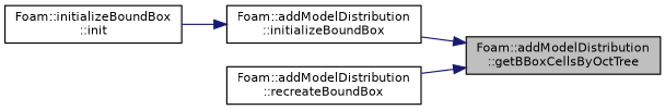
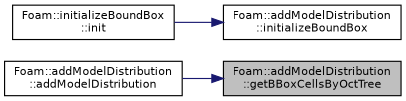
  digraph {
    rankdir=RL
    node [color=black fillcolor=white fontname=Helvetica fontsize=10 shape=record style=filled]
    edge [color=midnightblue dir=back fontname=Helvetica fontsize=10 labelfontname=Helvetica labelfontsize=10 style=solid]
    n1 [fillcolor=grey75 fontcolor=black height=0.2 label="Foam::addModelDistribution\l::getBBoxCellsByOctTree" width=0.4]
    n2 [height=0.2 label="Foam::addModelDistribution\l::initializeBoundBox" width=0.4]
-   n3 [height=0.2 label="Foam::addModelDistribution\l::recreateBoundBox" width=0.4]
+   n3 [height=0.2 label="Foam::addModelDistribution\l::addModelDistribution" width=0.4]
    n4 [height=0.2 label="Foam::initializeBoundBox\l::init" width=0.4]
-   n1 -> n2
    n1 -> n3
    n2 -> n4
  }
